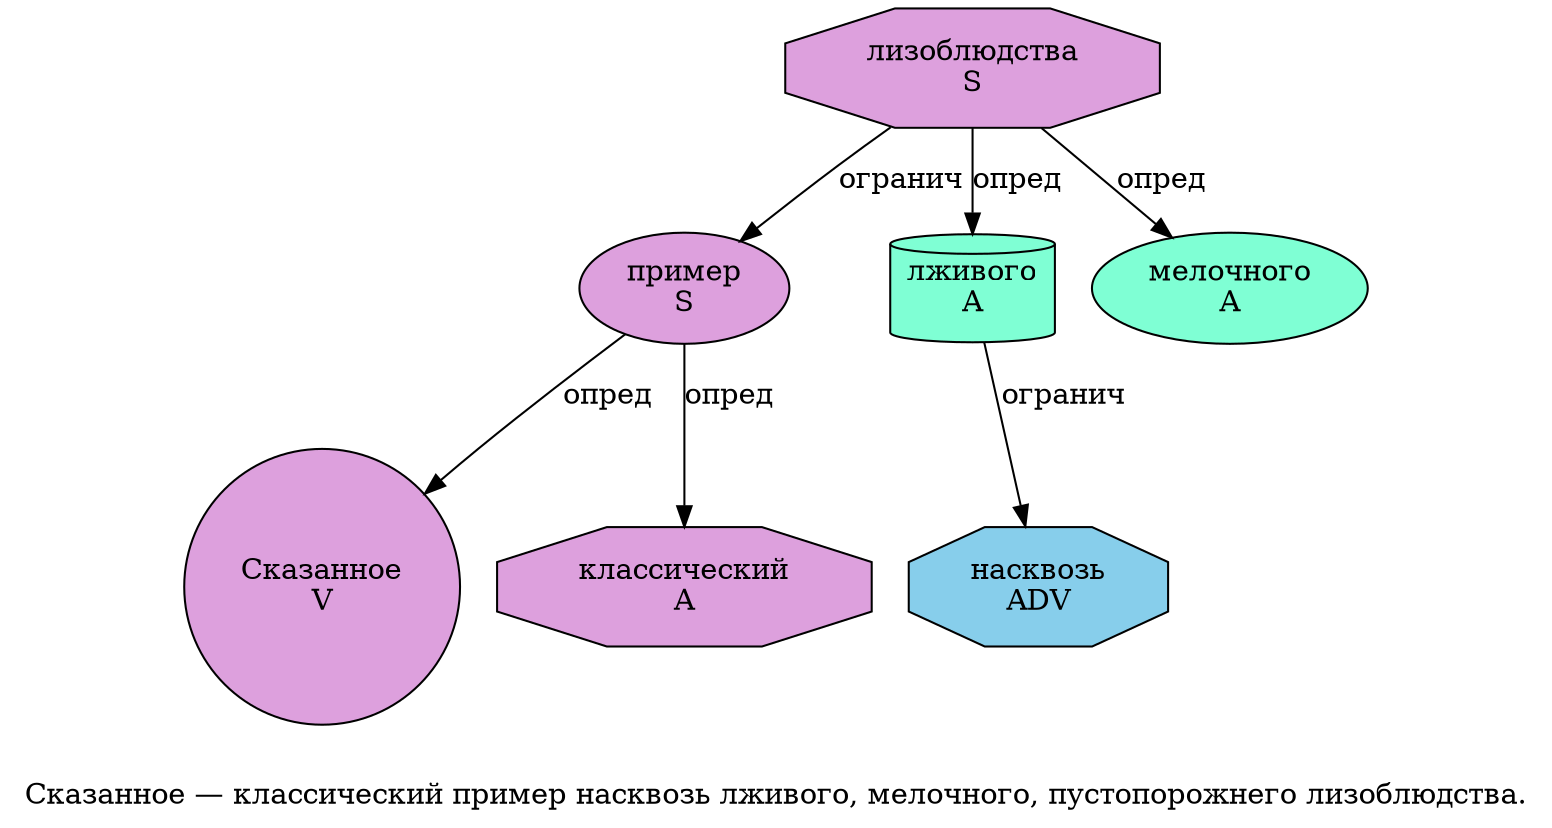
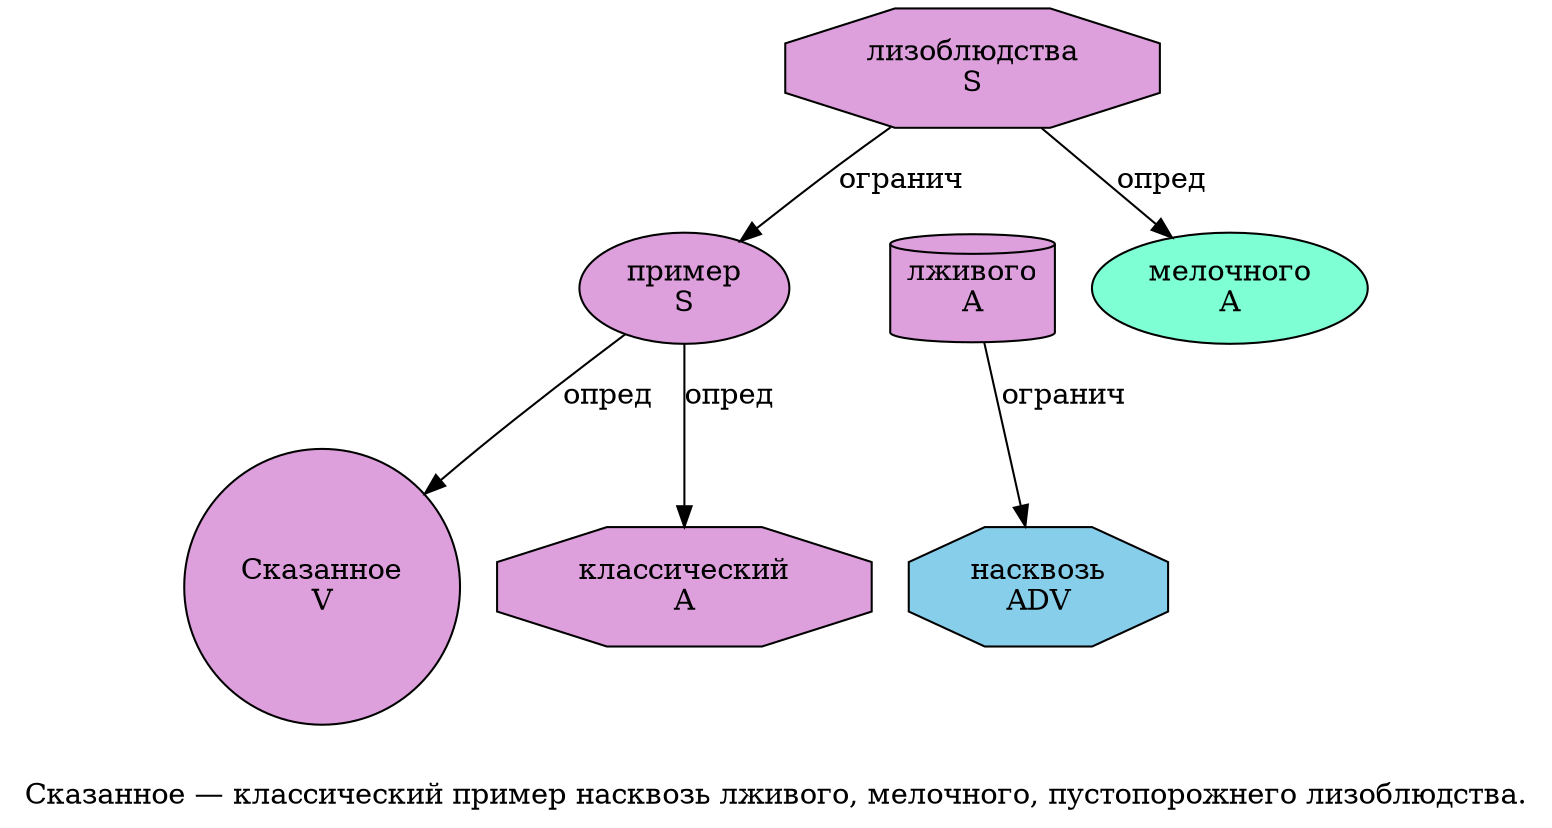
  digraph {
    label="Сказанное — классический пример насквозь лживого, мелочного, пустопорожнего лизоблюдства."
    node [fillcolor=plum penwidth=1 shape=octagon style=filled]
    n1 [label="Сказанное\nV" shape=circle]
    n2 [label="классический\nA"]
    n3 [label="пример\nS" shape=ellipse]
    n4 [fillcolor=skyblue label="насквозь\nADV"]
-   n5 [fillcolor=aquamarine label="лживого\nA" shape=cylinder]
+   n5 [label="лживого\nA" shape=cylinder]
    n6 [fillcolor=aquamarine label="мелочного\nA" shape=ellipse]
    n7 [label="лизоблюдства\nS"]
    n3 -> n1 [label="опред"]
    n3 -> n2 [label="опред"]
    n5 -> n4 [label="огранич"]
    n7 -> n3 [label="огранич"]
-   n7 -> n5 [label="опред"]
    n7 -> n6 [label="опред"]
  }
